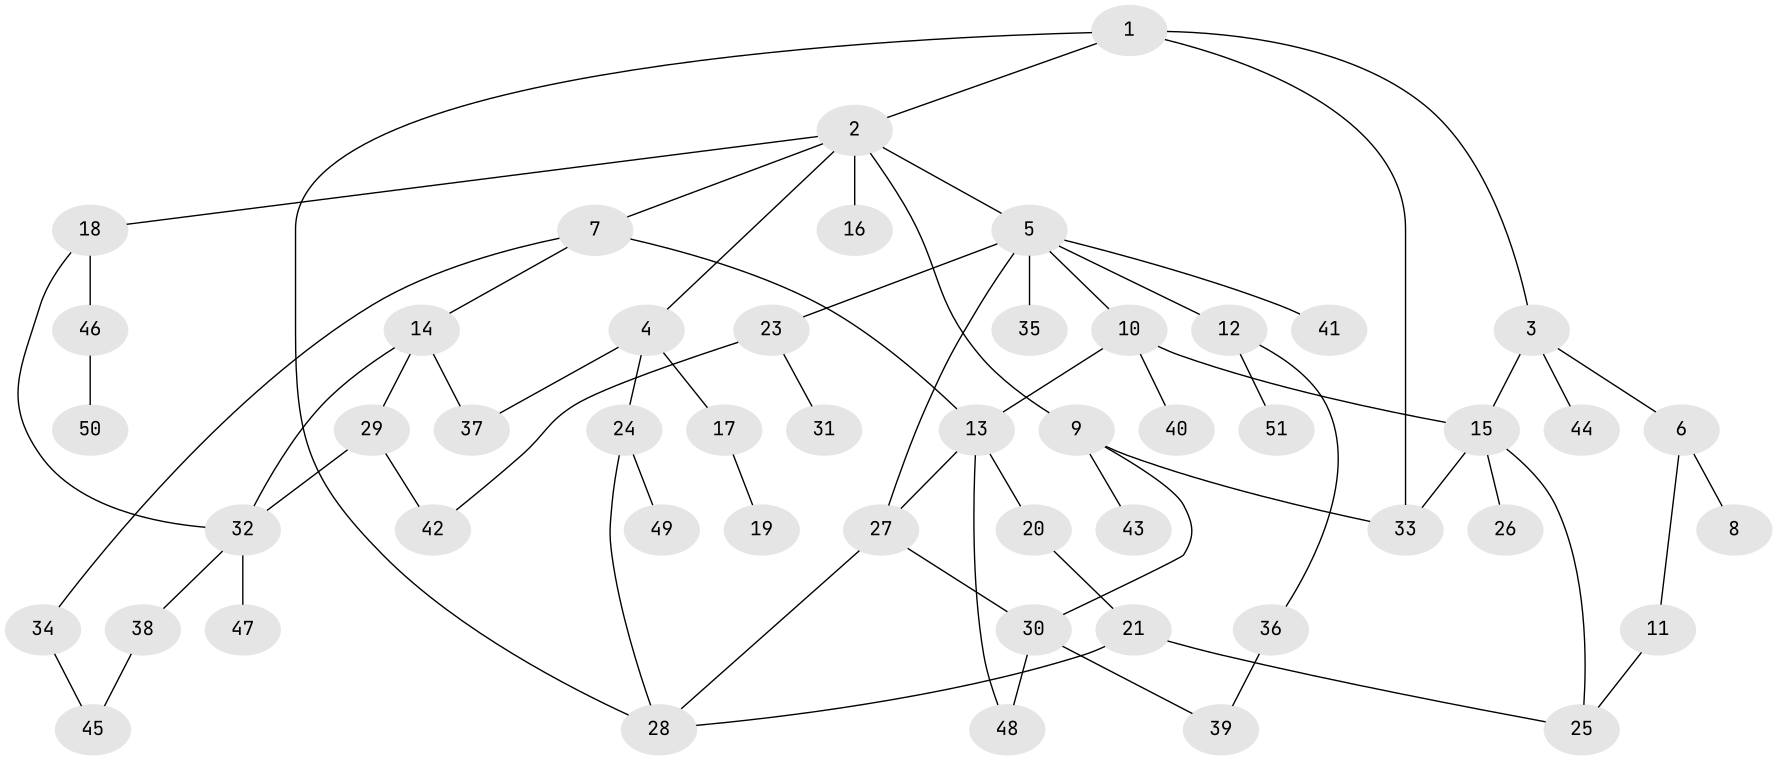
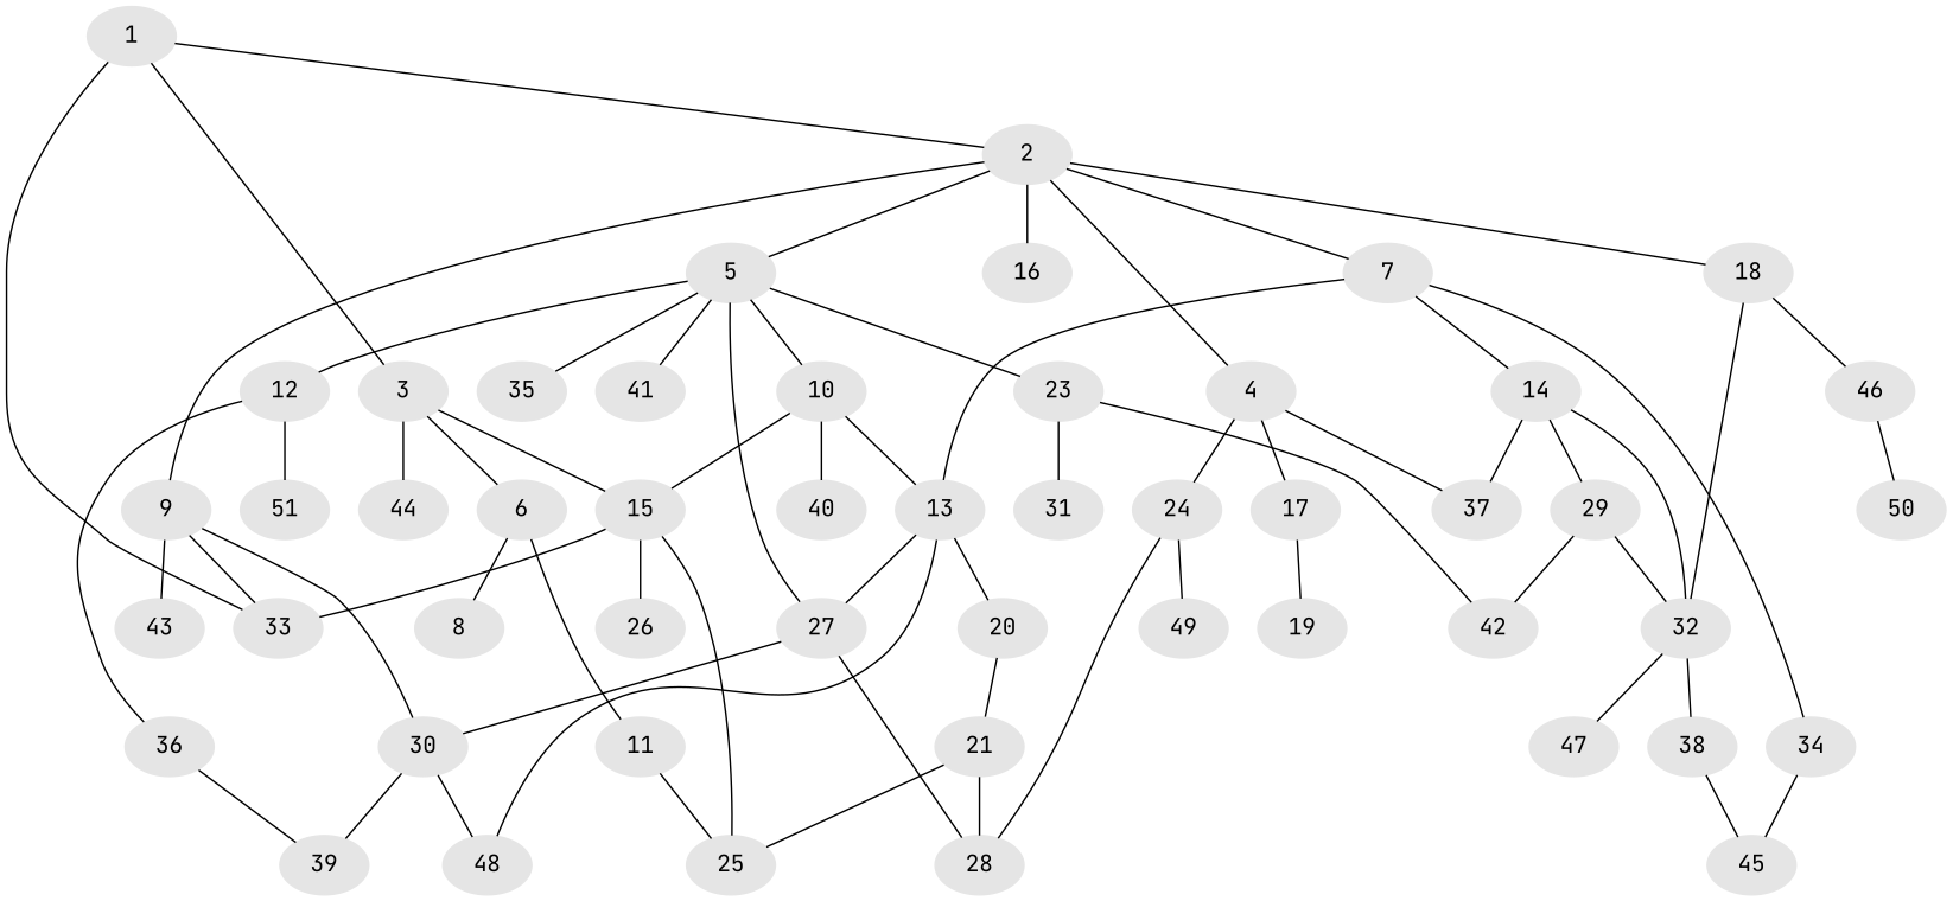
  graph {
    fontname="JetBrains Mono"
    node [color=gray90 fontname="JetBrains Mono" style=filled]
    edge [fontname="JetBrains Mono"]
    1
    2
    3
    28
    33
    4
    5
    7
    9
    16
    18
    6
    15
    44
    17
    24
    37
    10
    12
    23
    27
    35
    41
    13
    14
    34
    30
    43
    32
    46
    8
    11
    25
    26
    19
    49
    40
    36
    51
    31
    42
    20
    48
    29
    45
    39
    21
    38
    47
    50
    1 -- 2
    1 -- 3
-   1 -- 28
    1 -- 33
    2 -- 4
    2 -- 5
    2 -- 7
    2 -- 9
    2 -- 16
    2 -- 18
    3 -- 6
    3 -- 15
    3 -- 44
    4 -- 17
    4 -- 24
    4 -- 37
    5 -- 10
    5 -- 12
    5 -- 23
    5 -- 27
    5 -- 35
    5 -- 41
    7 -- 13
    7 -- 14
    7 -- 34
    9 -- 33
    9 -- 30
    9 -- 43
    18 -- 32
    18 -- 46
    6 -- 8
    6 -- 11
    15 -- 33
    15 -- 25
    15 -- 26
    17 -- 19
    24 -- 28
    24 -- 49
    10 -- 15
    10 -- 13
    10 -- 40
    12 -- 36
    12 -- 51
    23 -- 31
    23 -- 42
    27 -- 28
    27 -- 30
    13 -- 27
    13 -- 20
    13 -- 48
    14 -- 37
    14 -- 32
    14 -- 29
    34 -- 45
    30 -- 48
    30 -- 39
    32 -- 38
    32 -- 47
    46 -- 50
    11 -- 25
    36 -- 39
    20 -- 21
    29 -- 32
    29 -- 42
    21 -- 28
    21 -- 25
    38 -- 45
  }
